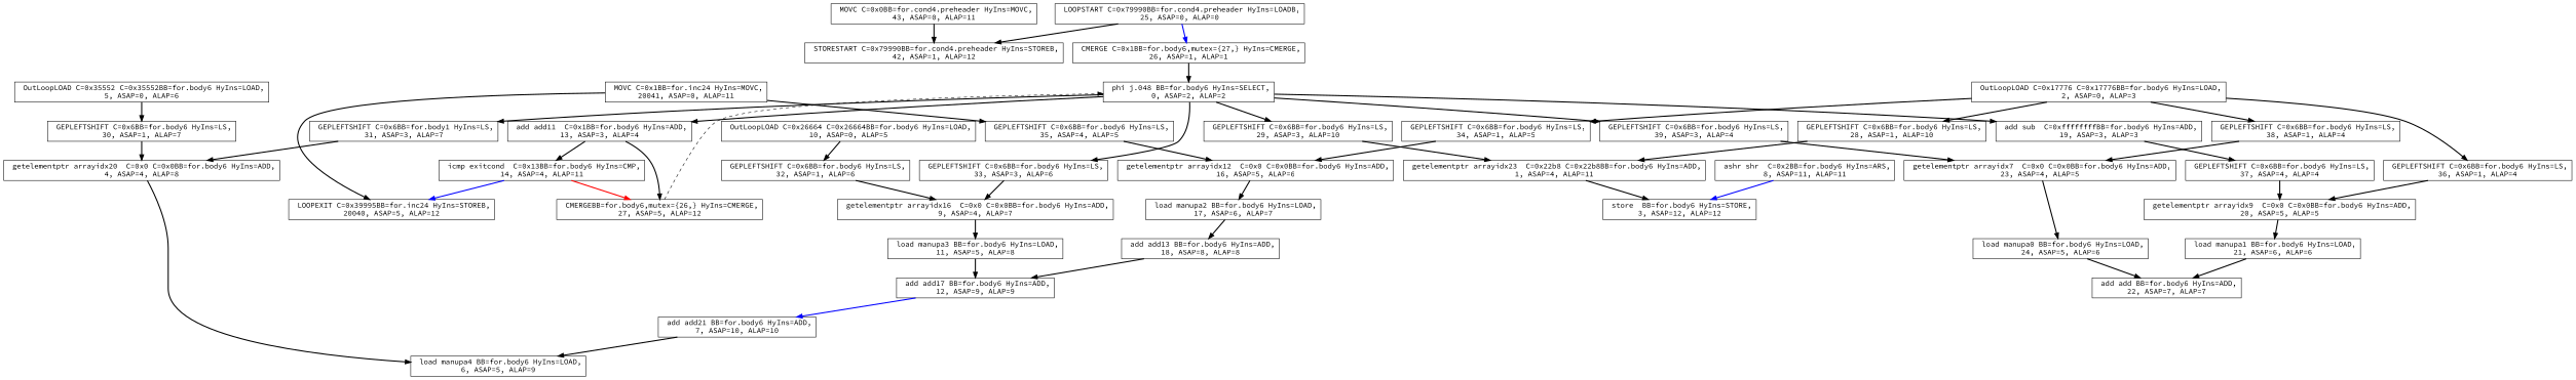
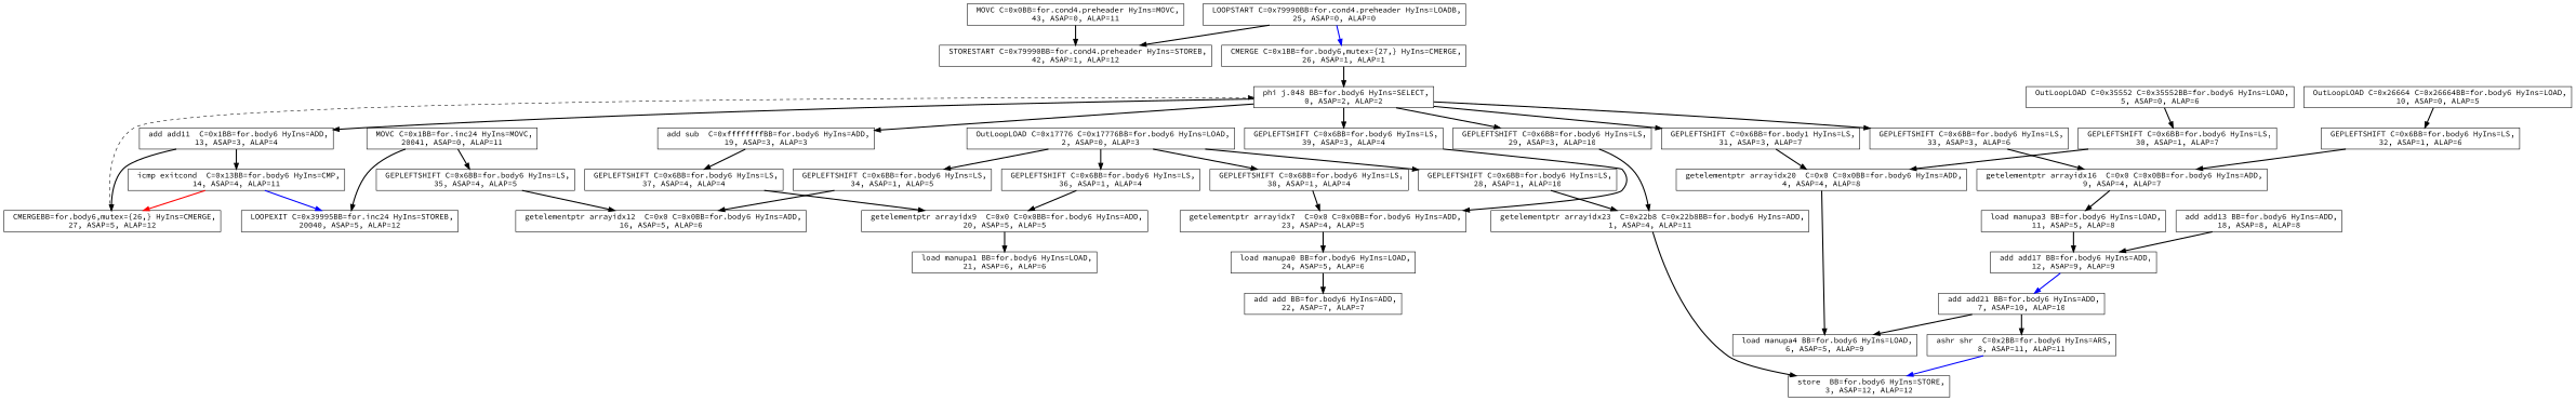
  digraph {
    compound=true
    fontname="Source Code Pro"
    nslimit=1000.0
    node [fontname="Source Code Pro" shape=box]
    edge [color=black fontname="Source Code Pro" style=bold]
    n1 [label=" LOOPSTART C=0x79990BB=for.cond4.preheader HyIns=LOADB,\n25, ASAP=0, ALAP=0"]
    n2 [label=" STORESTART C=0x79990BB=for.cond4.preheader HyIns=STOREB,\n42, ASAP=1, ALAP=12"]
    n3 [label=" CMERGE C=0x1BB=for.body6,mutex={27,} HyIns=CMERGE,\n26, ASAP=1, ALAP=1"]
    n4 [label=" phi j.048 BB=for.body6 HyIns=SELECT,\n0, ASAP=2, ALAP=2"]
    n5 [label=" MOVC C=0x0BB=for.cond4.preheader HyIns=MOVC,\n43, ASAP=0, ALAP=11"]
    n6 [label=" LOOPEXIT C=0x39995BB=for.inc24 HyIns=STOREB,\n20040, ASAP=5, ALAP=12"]
    n7 [label=" MOVC C=0x1BB=for.inc24 HyIns=MOVC,\n20041, ASAP=0, ALAP=11"]
    n8 [label=" GEPLEFTSHIFT C=0x6BB=for.body6 HyIns=LS,\n35, ASAP=4, ALAP=5"]
    n9 [label=" add add11  C=0x1BB=for.body6 HyIns=ADD,\n13, ASAP=3, ALAP=4"]
    n10 [label=" add sub  C=0xffffffffBB=for.body6 HyIns=ADD,\n19, ASAP=3, ALAP=3"]
    n11 [label=" GEPLEFTSHIFT C=0x6BB=for.body6 HyIns=LS,\n29, ASAP=3, ALAP=10"]
    n12 [label=" GEPLEFTSHIFT C=0x6BB=for.body1 HyIns=LS,\n31, ASAP=3, ALAP=7"]
    n13 [label=" GEPLEFTSHIFT C=0x6BB=for.body6 HyIns=LS,\n33, ASAP=3, ALAP=6"]
    n14 [label=" GEPLEFTSHIFT C=0x6BB=for.body6 HyIns=LS,\n39, ASAP=3, ALAP=4"]
    n15 [label=" icmp exitcond  C=0x13BB=for.body6 HyIns=CMP,\n14, ASAP=4, ALAP=11"]
    n16 [label=" CMERGEBB=for.body6,mutex={26,} HyIns=CMERGE,\n27, ASAP=5, ALAP=12"]
    n17 [label=" GEPLEFTSHIFT C=0x6BB=for.body6 HyIns=LS,\n37, ASAP=4, ALAP=4"]
    n18 [label=" getelementptr arrayidx23  C=0x22b8 C=0x22b8BB=for.body6 HyIns=ADD,\n1, ASAP=4, ALAP=11"]
    n19 [label=" getelementptr arrayidx20  C=0x0 C=0x0BB=for.body6 HyIns=ADD,\n4, ASAP=4, ALAP=8"]
    n20 [label=" getelementptr arrayidx16  C=0x0 C=0x0BB=for.body6 HyIns=ADD,\n9, ASAP=4, ALAP=7"]
    n21 [label=" getelementptr arrayidx7  C=0x0 C=0x0BB=for.body6 HyIns=ADD,\n23, ASAP=4, ALAP=5"]
    n22 [label=" store  BB=for.body6 HyIns=STORE,\n3, ASAP=12, ALAP=12"]
    n23 [label=" OutLoopLOAD C=0x17776 C=0x17776BB=for.body6 HyIns=LOAD,\n2, ASAP=0, ALAP=3"]
    n24 [label=" GEPLEFTSHIFT C=0x6BB=for.body6 HyIns=LS,\n28, ASAP=1, ALAP=10"]
    n25 [label=" GEPLEFTSHIFT C=0x6BB=for.body6 HyIns=LS,\n34, ASAP=1, ALAP=5"]
    n26 [label=" GEPLEFTSHIFT C=0x6BB=for.body6 HyIns=LS,\n36, ASAP=1, ALAP=4"]
    n27 [label=" GEPLEFTSHIFT C=0x6BB=for.body6 HyIns=LS,\n38, ASAP=1, ALAP=4"]
    n28 [label=" getelementptr arrayidx12  C=0x0 C=0x0BB=for.body6 HyIns=ADD,\n16, ASAP=5, ALAP=6"]
    n29 [label=" getelementptr arrayidx9  C=0x0 C=0x0BB=for.body6 HyIns=ADD,\n20, ASAP=5, ALAP=5"]
    n30 [label=" load manupa4 BB=for.body6 HyIns=LOAD,\n6, ASAP=5, ALAP=9"]
    n31 [label=" OutLoopLOAD C=0x35552 C=0x35552BB=for.body6 HyIns=LOAD,\n5, ASAP=0, ALAP=6"]
    n32 [label=" GEPLEFTSHIFT C=0x6BB=for.body6 HyIns=LS,\n30, ASAP=1, ALAP=7"]
    n33 [label=" add add21 BB=for.body6 HyIns=ADD,\n7, ASAP=10, ALAP=10"]
    n34 [label=" ashr shr  C=0x2BB=for.body6 HyIns=ARS,\n8, ASAP=11, ALAP=11"]
    n35 [label=" load manupa3 BB=for.body6 HyIns=LOAD,\n11, ASAP=5, ALAP=8"]
    n36 [label=" add add17 BB=for.body6 HyIns=ADD,\n12, ASAP=9, ALAP=9"]
    n37 [label=" OutLoopLOAD C=0x26664 C=0x26664BB=for.body6 HyIns=LOAD,\n10, ASAP=0, ALAP=5"]
    n38 [label=" GEPLEFTSHIFT C=0x6BB=for.body6 HyIns=LS,\n32, ASAP=1, ALAP=6"]
-   n39 [label=" load manupa2 BB=for.body6 HyIns=LOAD,\n17, ASAP=6, ALAP=7"]
    n40 [label=" add add13 BB=for.body6 HyIns=ADD,\n18, ASAP=8, ALAP=8"]
    n41 [label=" load manupa1 BB=for.body6 HyIns=LOAD,\n21, ASAP=6, ALAP=6"]
    n42 [label=" add add BB=for.body6 HyIns=ADD,\n22, ASAP=7, ALAP=7"]
    n43 [label=" load manupa0 BB=for.body6 HyIns=LOAD,\n24, ASAP=5, ALAP=6"]
    n1 -> n2
    n1 -> n3 [color=blue]
    n3 -> n4
    n4 -> n9
    n4 -> n10
    n4 -> n11
    n4 -> n12
    n4 -> n13
    n4 -> n14
    n5 -> n2
    n7 -> n6
    n7 -> n8
    n8 -> n28
    n9 -> n15
    n9 -> n16
    n10 -> n17
    n11 -> n18
    n12 -> n19
    n13 -> n20
    n14 -> n21
    n15 -> n6 [color=blue]
    n15 -> n16 [color=red]
    n16 -> n4 [style=dashed]
    n17 -> n29
    n18 -> n22
    n19 -> n30
    n20 -> n35
    n21 -> n43
    n23 -> n24
    n23 -> n25
    n23 -> n26
    n23 -> n27
    n24 -> n18
    n25 -> n28
    n26 -> n29
    n27 -> n21
-   n28 -> n39
    n29 -> n41
    n31 -> n32
    n32 -> n19
    n33 -> n30
+   n33 -> n34
    n34 -> n22 [color=blue]
    n35 -> n36
    n36 -> n33 [color=blue]
    n37 -> n38
    n38 -> n20
-   n39 -> n40
    n40 -> n36
-   n41 -> n42
    n43 -> n42
  }
